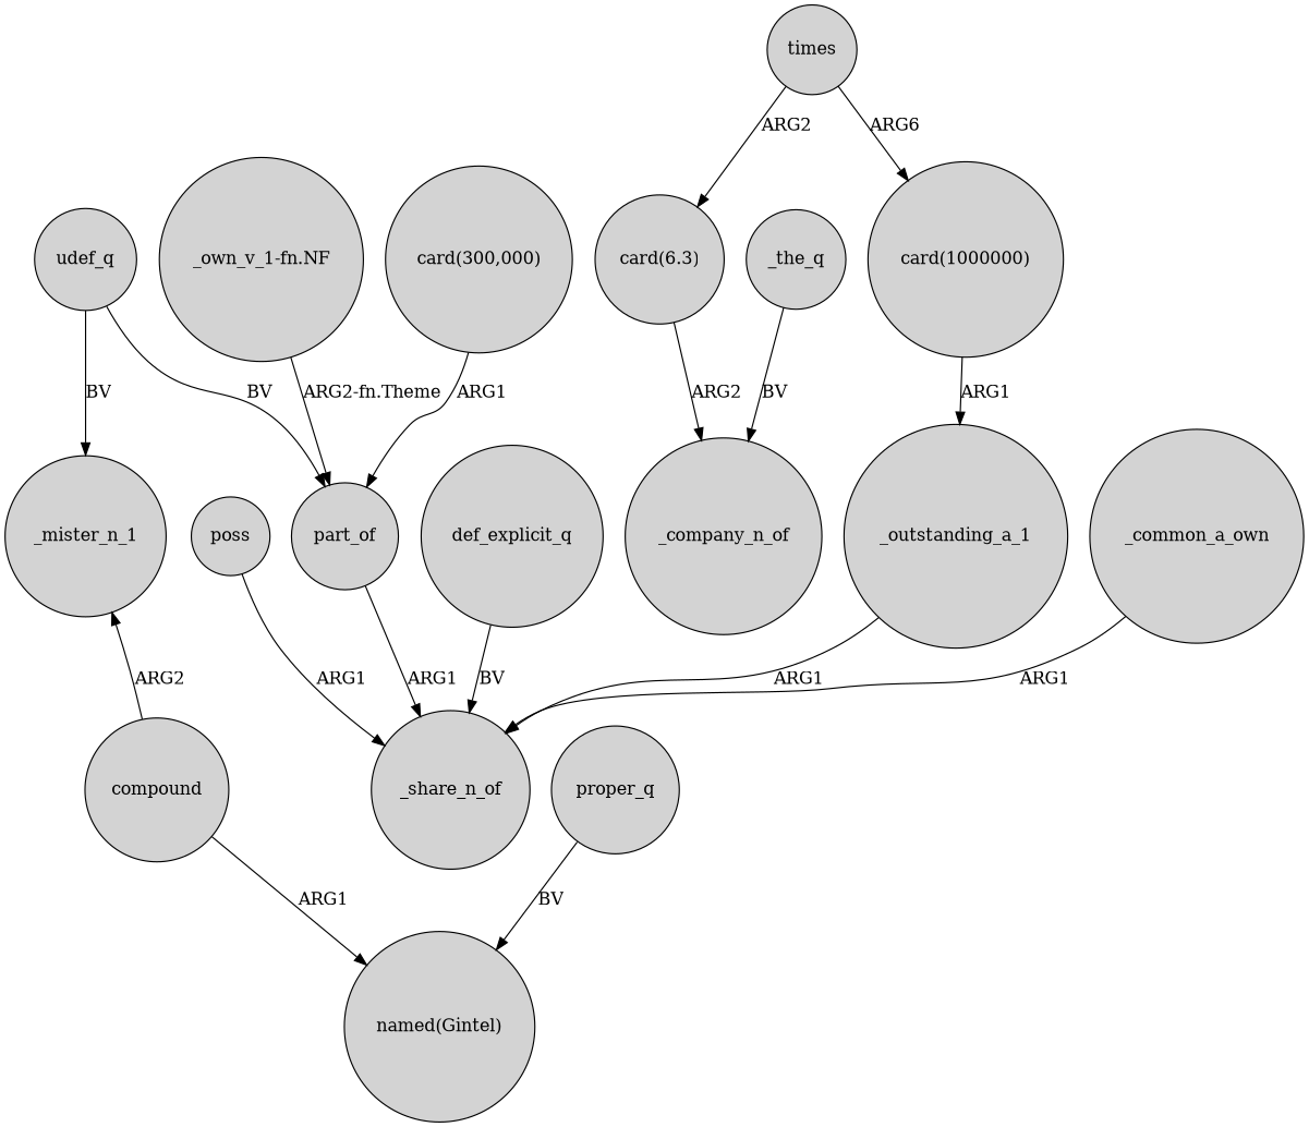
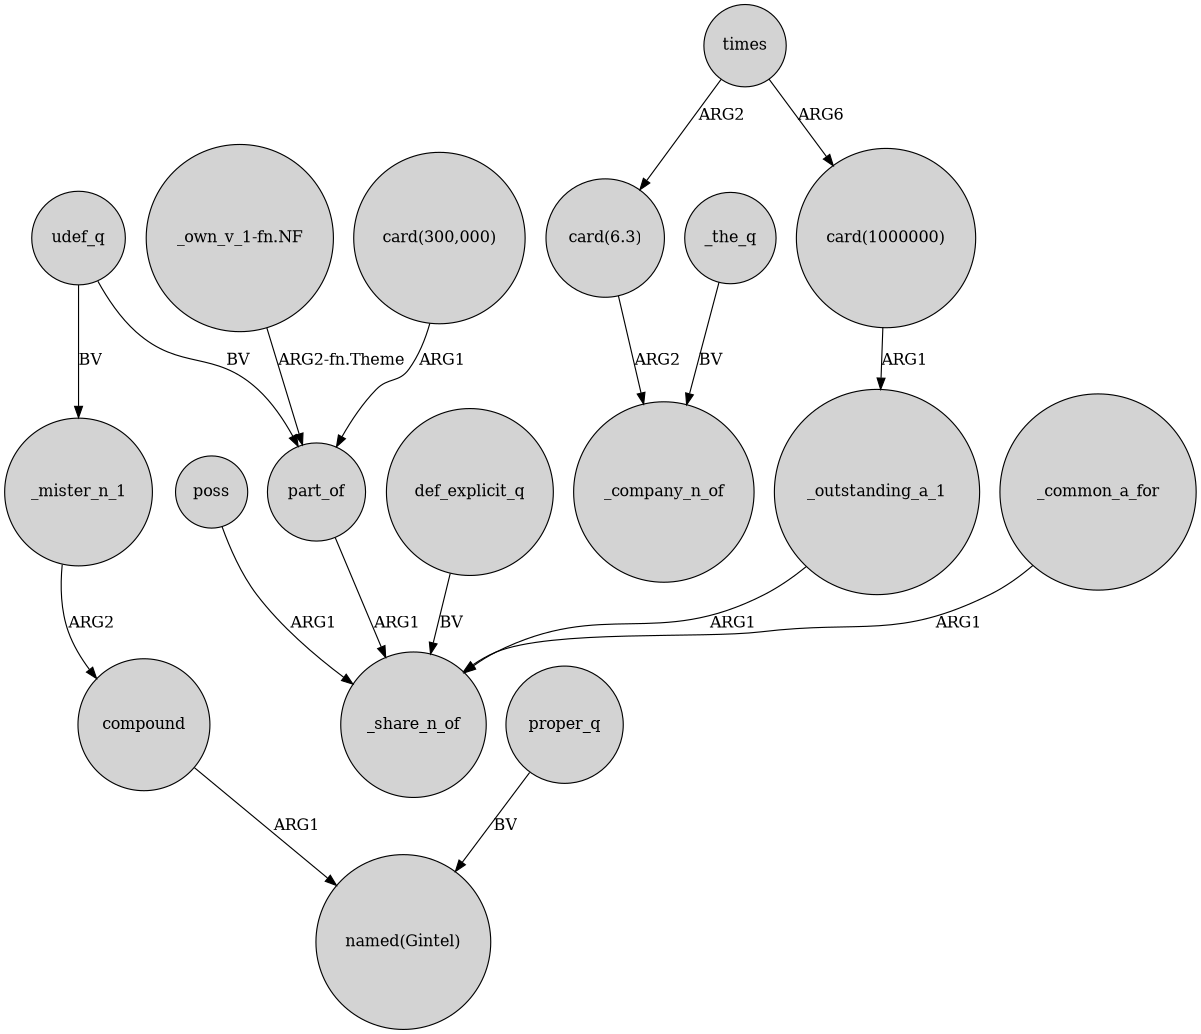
  digraph {
    node [shape=circle style=filled]
    udef_q
    _mister_n_1
    part_of
    _share_n_of
-   _common_a_for [label=_common_a_own]
+   _common_a_for
    poss
    "_own_v_1-fn.NF"
    times
    "card(1000000)"
    "card(6.3)"
    _outstanding_a_1
    _company_n_of
    proper_q
    "named(Gintel)"
    _the_q
    def_explicit_q
    "card(300,000)"
    compound
    udef_q -> _mister_n_1 [label=BV]
    udef_q -> part_of [label=BV]
    part_of -> _share_n_of [label=ARG1]
    _common_a_for -> _share_n_of [label=ARG1]
    poss -> _share_n_of [label=ARG1]
    "_own_v_1-fn.NF" -> part_of [label="ARG2-fn.Theme"]
    times -> "card(1000000)" [label=ARG6]
    times -> "card(6.3)" [label=ARG2]
    "card(1000000)" -> _outstanding_a_1 [label=ARG1]
    "card(6.3)" -> _company_n_of [label=ARG2]
    _outstanding_a_1 -> _share_n_of [label=ARG1]
    proper_q -> "named(Gintel)" [label=BV]
    _the_q -> _company_n_of [label=BV]
    def_explicit_q -> _share_n_of [label=BV]
    "card(300,000)" -> part_of [label=ARG1]
-   compound -> _mister_n_1 [label=ARG2]
+   _mister_n_1 -> compound [label=ARG2]
    compound -> "named(Gintel)" [label=ARG1]
  }
